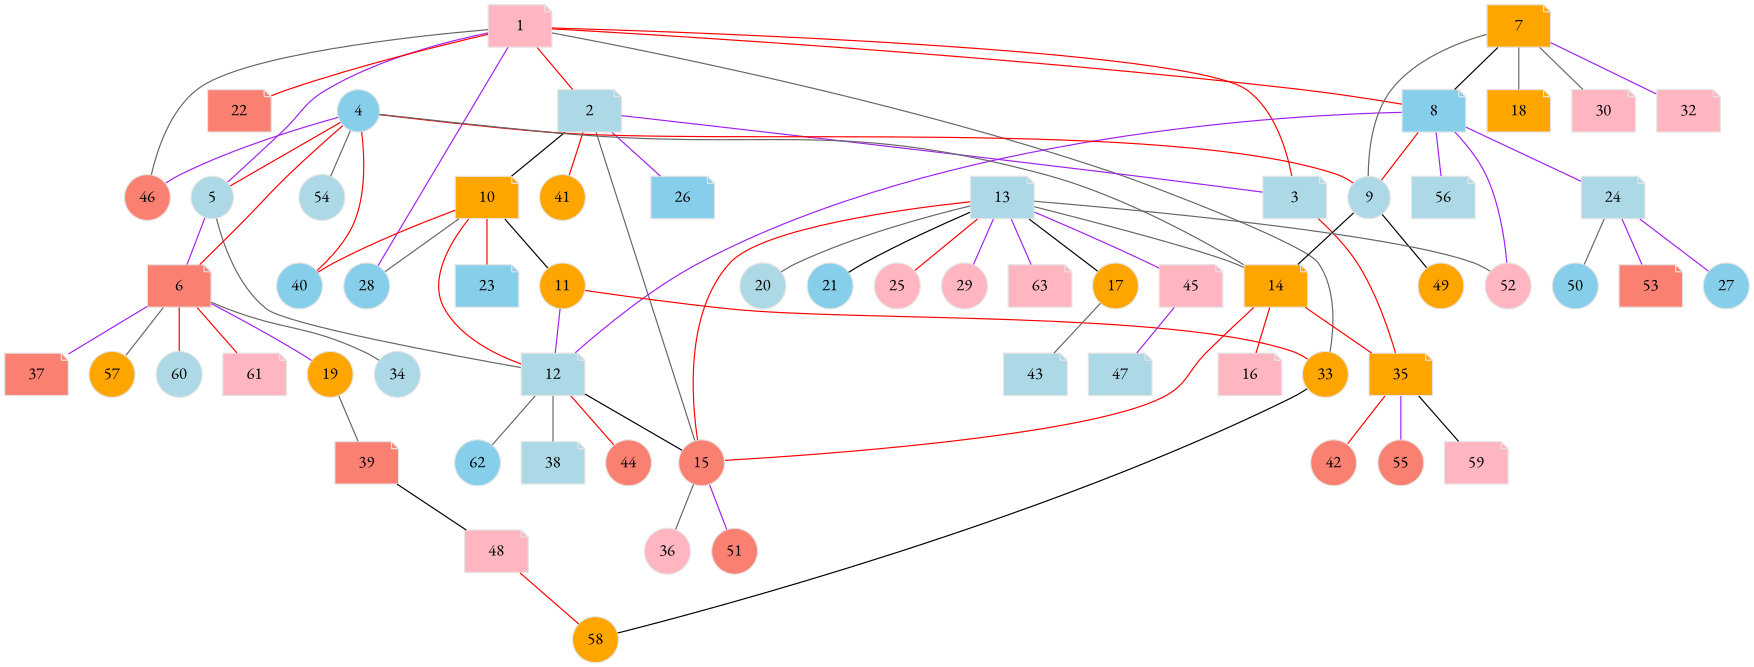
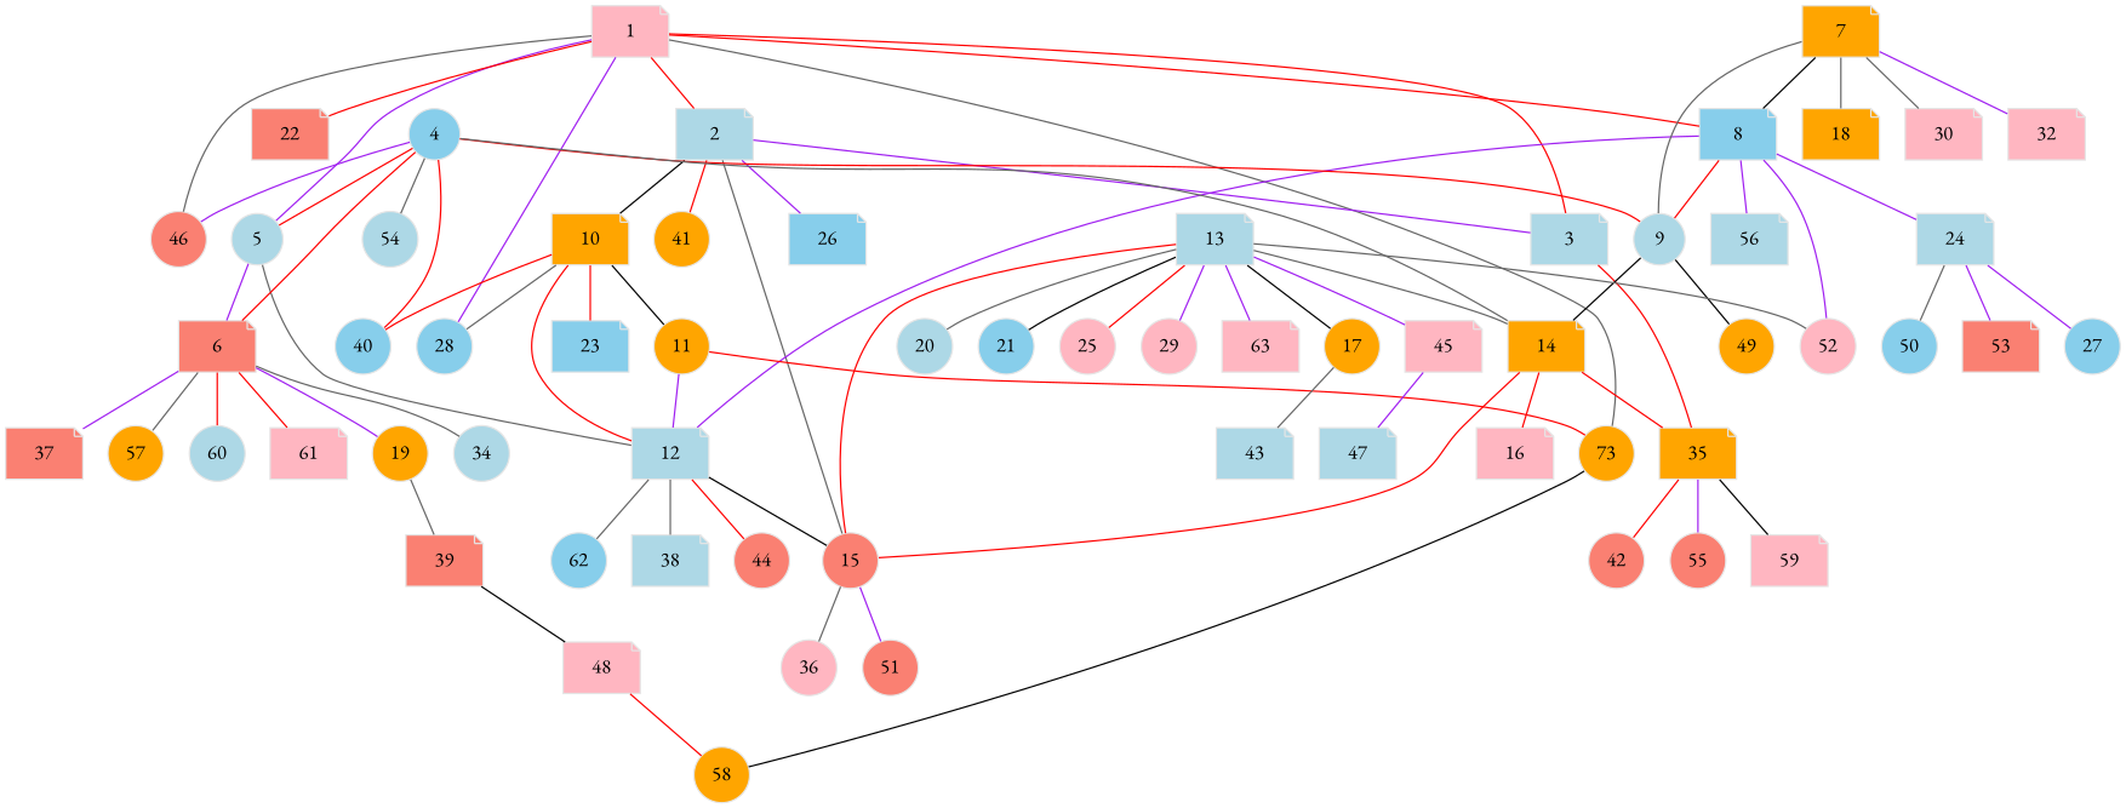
  graph {
    fontname="EB Garamond"
    node [color=gray90 fillcolor=lightblue fontname="EB Garamond" shape=note style=filled]
    edge [color=red fontname="EB Garamond"]
    1 [fillcolor=lightpink]
    2
    3
    5 [shape=circle]
    8 [fillcolor=skyblue]
    22 [fillcolor=salmon]
    28 [fillcolor=skyblue shape=circle]
-   33 [fillcolor=orange shape=circle]
+   33 [fillcolor=orange shape=circle label=73]
    46 [fillcolor=salmon shape=circle]
    10 [fillcolor=orange]
    15 [fillcolor=salmon shape=circle]
    26 [fillcolor=skyblue]
    41 [fillcolor=orange shape=circle]
    35 [fillcolor=orange]
    6 [fillcolor=salmon]
    12
    9 [shape=circle]
    24
    52 [fillcolor=lightpink shape=circle]
    56
    58 [fillcolor=orange shape=circle]
    40 [fillcolor=skyblue shape=circle]
    11 [fillcolor=orange shape=circle]
    23 [fillcolor=skyblue]
    36 [fillcolor=lightpink shape=circle]
    51 [fillcolor=salmon shape=circle]
    42 [fillcolor=salmon shape=circle]
    55 [fillcolor=salmon shape=circle]
    59 [fillcolor=lightpink]
    4 [fillcolor=skyblue shape=circle]
    14 [fillcolor=orange]
    54 [shape=circle]
    19 [fillcolor=orange shape=circle]
    34 [shape=circle]
    37 [fillcolor=salmon]
    57 [fillcolor=orange shape=circle]
    60 [shape=circle]
    61 [fillcolor=lightpink]
    49 [fillcolor=orange shape=circle]
    16 [fillcolor=lightpink]
    38
    44 [fillcolor=salmon shape=circle]
    62 [fillcolor=skyblue shape=circle]
    39 [fillcolor=salmon]
    48 [fillcolor=lightpink]
    7 [fillcolor=orange]
    18 [fillcolor=orange]
    30 [fillcolor=lightpink]
    32 [fillcolor=lightpink]
    27 [fillcolor=skyblue shape=circle]
    50 [fillcolor=skyblue shape=circle]
    53 [fillcolor=salmon]
    13
    17 [fillcolor=orange shape=circle]
    20 [shape=circle]
    21 [fillcolor=skyblue shape=circle]
    25 [fillcolor=lightpink shape=circle]
    29 [fillcolor=lightpink shape=circle]
    45 [fillcolor=lightpink]
    63 [fillcolor=lightpink]
    43
    47
    1 -- 2
    1 -- 3
    1 -- 5 [color=purple]
    1 -- 8
    1 -- 22
    1 -- 28 [color=purple]
    1 -- 33 [color=gray40]
    1 -- 46 [color=gray40]
    2 -- 3 [color=purple]
    2 -- 10 [color=black]
    2 -- 15 [color=gray40]
    2 -- 26 [color=purple]
    2 -- 41
    3 -- 35
    5 -- 6 [color=purple]
    5 -- 12 [color=gray40]
    8 -- 12 [color=purple]
    8 -- 9
    8 -- 24 [color=purple]
    8 -- 52 [color=purple]
    8 -- 56 [color=purple]
    33 -- 58 [color=black]
    10 -- 28 [color=gray40]
    10 -- 12
    10 -- 40
    10 -- 11 [color=black]
    10 -- 23
    15 -- 36 [color=gray40]
    15 -- 51 [color=purple]
    35 -- 42
    35 -- 55 [color=purple]
    35 -- 59 [color=black]
    6 -- 19 [color=purple]
    6 -- 34 [color=gray40]
    6 -- 37 [color=purple]
    6 -- 57 [color=gray40]
    6 -- 60
    6 -- 61
    12 -- 15 [color=black]
    12 -- 38 [color=gray40]
    12 -- 44
    12 -- 62 [color=gray40]
    9 -- 14 [color=black]
    9 -- 49 [color=black]
    24 -- 27 [color=purple]
    24 -- 50 [color=gray40]
    24 -- 53 [color=purple]
    11 -- 33
    11 -- 12 [color=purple]
    4 -- 5
    4 -- 46 [color=purple]
    4 -- 6
    4 -- 9
    4 -- 40
    4 -- 14 [color=gray40]
    4 -- 54 [color=gray40]
    14 -- 15
    14 -- 35
    14 -- 16
    19 -- 39 [color=gray40]
    39 -- 48 [color=black]
    48 -- 58
    7 -- 8 [color=black]
    7 -- 9 [color=gray40]
    7 -- 18 [color=gray40]
    7 -- 30 [color=gray40]
    7 -- 32 [color=purple]
    13 -- 15
    13 -- 52 [color=gray40]
    13 -- 14 [color=gray40]
    13 -- 17 [color=black]
    13 -- 20 [color=gray40]
    13 -- 21 [color=black]
    13 -- 25
    13 -- 29 [color=purple]
    13 -- 45 [color=purple]
    13 -- 63 [color=purple]
    17 -- 43 [color=gray40]
    45 -- 47 [color=purple]
  }
